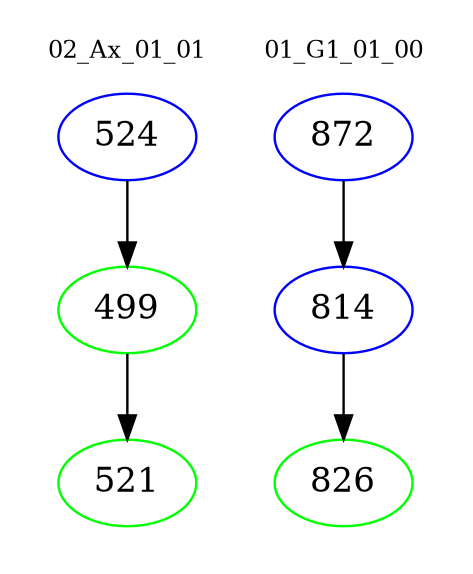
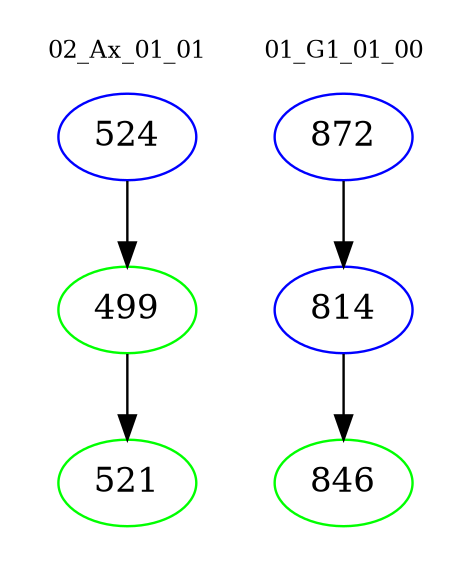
  digraph {
    node [color=blue]
    edge [color=black]
    n1 [label=524]
    n2 [color=green label=499]
    n3 [color=green label=521]
    n4 [label=872]
    n5 [label=814]
-   n6 [color=green label=826]
+   n6 [color=green label=846]
    subgraph cluster_1 {
      color=white
      fontsize=10
      label="02_Ax_01_01"
      n1
      n2
      n3
    }
    subgraph cluster_2 {
      color=white
      fontsize=10
      label="01_G1_01_00"
      n4
      n5
      n6
    }
    n1 -> n2
    n2 -> n3
    n4 -> n5
    n5 -> n6
  }
